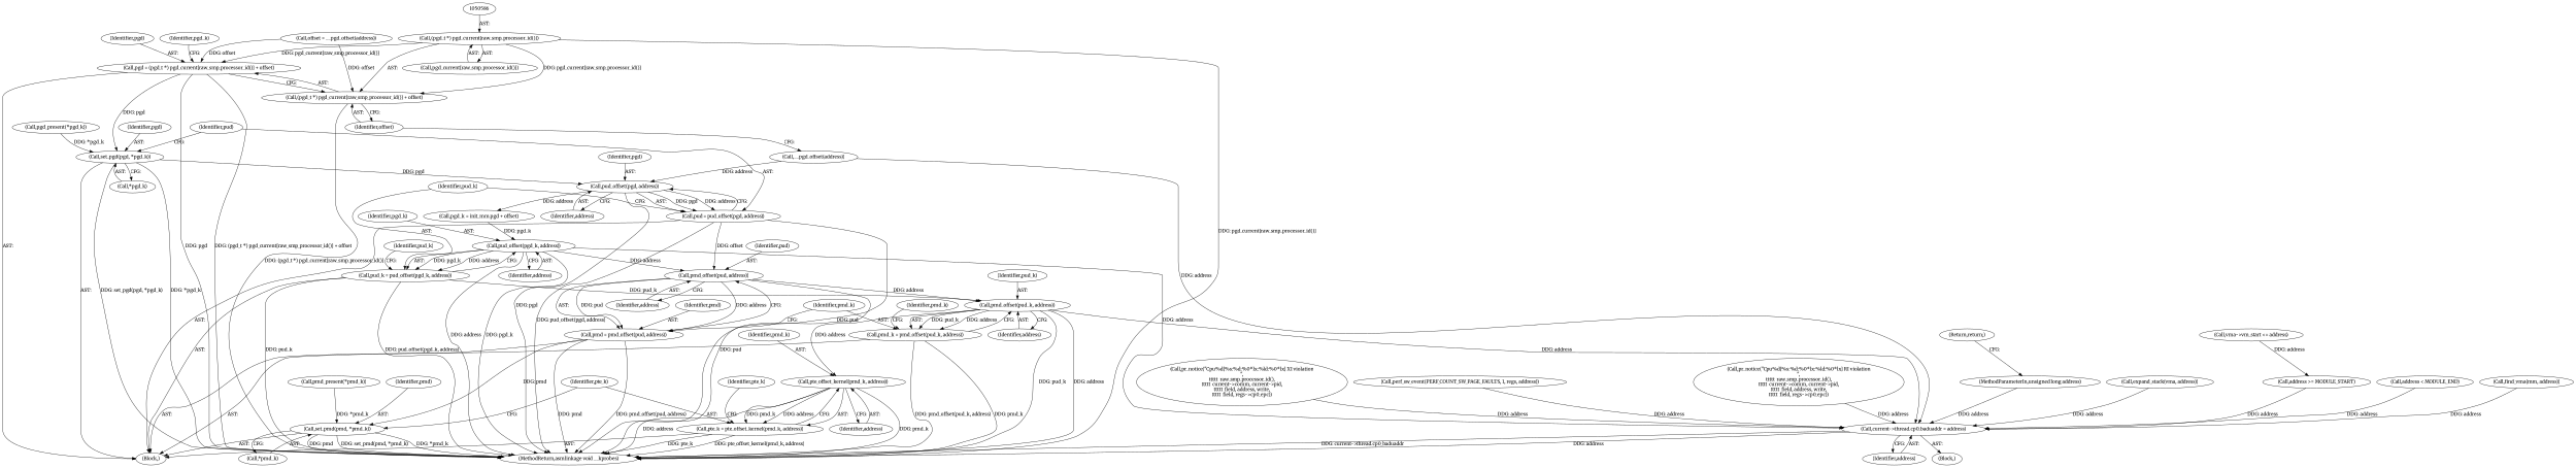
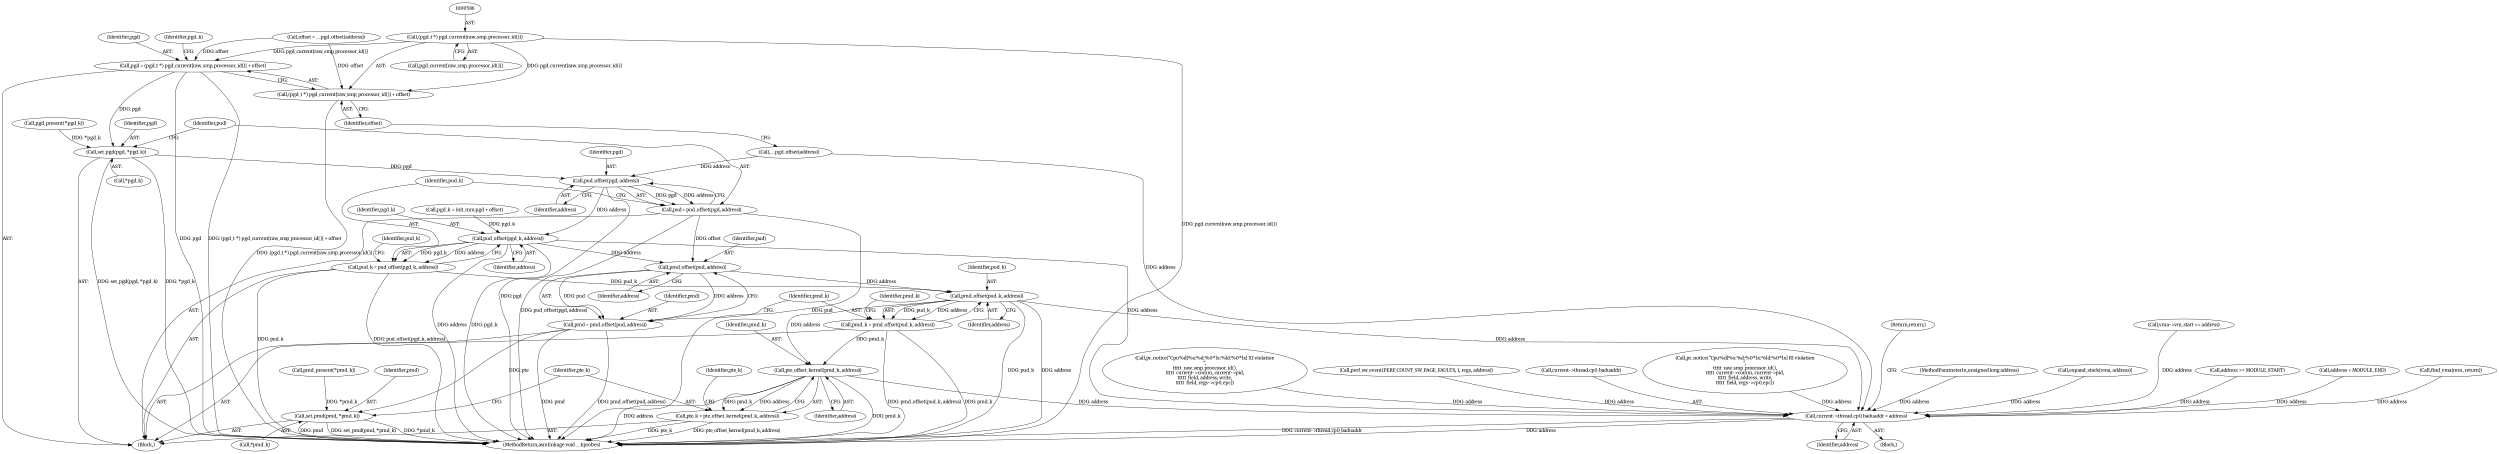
  digraph {
    fontname=Merriweather
    node [fontname=Merriweather]
    edge [fontname=Merriweather]
    n1 [label="(Call,(pgd_t *) pgd_current[raw_smp_processor_id()])"]
    n2 [label="(Call,pgd = (pgd_t *) pgd_current[raw_smp_processor_id()] + offset)"]
    n3 [label="(Call,(pgd_t *) pgd_current[raw_smp_processor_id()] + offset)"]
    n4 [label="(MethodReturn,asmlinkage void __kprobes)"]
    n5 [label="(Call,pgd_current[raw_smp_processor_id()])"]
    n6 [label="(Call,set_pgd(pgd, *pgd_k))"]
    n7 [label="(Block,)"]
    n8 [label="(Identifier,offset)"]
    n9 [label="(Call,pud_offset(pgd, address))"]
    n10 [label="(Call,*pgd_k)"]
    n11 [label="(Call,pud = pud_offset(pgd, address))"]
    n12 [label="(Call,pud_offset(pgd_k, address))"]
    n13 [label="(Identifier,address)"]
    n14 [label="(Call,pmd_offset(pud, address))"]
    n15 [label="(Call,current->thread.cp0_baduaddr = address)"]
    n16 [label="(Call,pud_k = pud_offset(pgd_k, address))"]
    n17 [label="(Identifier,address)"]
    n18 [label="(Call,pmd = pmd_offset(pud, address))"]
    n19 [label="(Call,pmd_offset(pud_k, address))"]
    n20 [label="(Identifier,address)"]
    n21 [label="(Call,set_pmd(pmd, *pmd_k))"]
    n22 [label="(Call,pmd_k = pmd_offset(pud_k, address))"]
    n23 [label="(Call,pte_offset_kernel(pmd_k, address))"]
    n24 [label="(Identifier,address)"]
    n25 [label="(Call,*pmd_k)"]
    n26 [label="(Identifier,address)"]
    n27 [label="(Block,)"]
    n28 [label="(Call,pte_k = pte_offset_kernel(pmd_k, address))"]
    n29 [label="(Identifier,address)"]
    n30 [label="(Call,__pgd_offset(address))"]
    n31 [label="(Identifier,pmd)"]
    n32 [label="(Identifier,pud)"]
    n33 [label="(MethodParameterIn,unsigned long address)"]
    n34 [label="(Call,expand_stack(vma, address))"]
    n35 [label="(Identifier,pgd)"]
    n36 [label="(Identifier,pud_k)"]
    n37 [label="(Identifier,pud_k)"]
    n38 [label="(Identifier,pud)"]
    n39 [label="(Call,pgd_k = init_mm.pgd + offset)"]
    n40 [label="(Identifier,pmd_k)"]
    n41 [label="(Call,offset = __pgd_offset(address))"]
    n42 [label="(Call,pmd_present(*pmd_k))"]
    n43 [label="(Identifier,pmd_k)"]
    n44 [label="(Identifier,pte_k)"]
    n45 [label="(Identifier,pud_k)"]
    n46 [label="(Call,vma->vm_start <= address)"]
    n47 [label="(Identifier,pmd_k)"]
    n48 [label="(Call,address < MODULE_END)"]
    n49 [label="(Identifier,pgd)"]
-   n50 [label="(Call,find_vma(mm, address))"]
+   n50 [label="(Call,find_vma(mm, return))"]
    n51 [label="(Identifier,pte_k)"]
    n52 [label="(Return,return;)"]
    n53 [label="(Identifier,pgd_k)"]
    n54 [label="(Identifier,pgd)"]
    n55 [label="(Call,pr_notice(\"Cpu%d[%s:%d:%0*lx:%ld:%0*lx] XI violation\n\",\n\t\t\t\t\t  raw_smp_processor_id(),\n\t\t\t\t\t  current->comm, current->pid,\n\t\t\t\t\t  field, address, write,\n\t\t\t\t\t  field, regs->cp0_epc))"]
    n56 [label="(Identifier,pgd_k)"]
    n57 [label="(Call,perf_sw_event(PERF_COUNT_SW_PAGE_FAULTS, 1, regs, address))"]
+   n58 [label="(Call,current->thread.cp0_baduaddr)"]
    n59 [label="(Identifier,pmd)"]
    n60 [label="(Call,pr_notice(\"Cpu%d[%s:%d:%0*lx:%ld:%0*lx] RI violation\n\",\n\t\t\t\t\t  raw_smp_processor_id(),\n\t\t\t\t\t  current->comm, current->pid,\n\t\t\t\t\t  field, address, write,\n\t\t\t\t\t  field, regs->cp0_epc))"]
    n61 [label="(Call,pgd_present(*pgd_k))"]
    n62 [label="(Call,address >= MODULE_START)"]
-   1000586 [label=1050586]
+   1000586
    n1 -> n2 [label="DDG: pgd_current[raw_smp_processor_id()]"]
    n1 -> n3 [label="AST: "]
    n1 -> n3 [label="DDG: pgd_current[raw_smp_processor_id()]"]
    n1 -> n4 [label="DDG: pgd_current[raw_smp_processor_id()]"]
    n1 -> n5 [label="AST: "]
    n2 -> n3 [label="CFG: "]
    n2 -> n4 [label="DDG: pgd"]
    n2 -> n4 [label="DDG: (pgd_t *) pgd_current[raw_smp_processor_id()] + offset"]
    n2 -> n6 [label="DDG: pgd"]
    n2 -> n7 [label="AST: "]
    n3 -> n2 [label="AST: "]
    n3 -> n4 [label="DDG: (pgd_t *) pgd_current[raw_smp_processor_id()]"]
    n3 -> n8 [label="CFG: "]
-   n5 -> n1 [label="AST: "]
+   n5 -> n1 [label="CFG: "]
    n6 -> n4 [label="DDG: set_pgd(pgd, *pgd_k)"]
    n6 -> n4 [label="DDG: *pgd_k"]
    n6 -> n7 [label="AST: "]
    n6 -> n9 [label="DDG: pgd"]
-   n6 -> n10 [label="CFG: "]
    n8 -> n3 [label="AST: "]
    n8 -> n30 [label="CFG: "]
    n9 -> n4 [label="DDG: pgd"]
    n9 -> n11 [label="AST: "]
    n9 -> n11 [label="DDG: pgd"]
    n9 -> n11 [label="DDG: address"]
-   n9 -> n39 [label="DDG: address"]
+   n9 -> n12 [label="DDG: address"]
    n9 -> n13 [label="CFG: "]
    n10 -> n6 [label="AST: "]
    n11 -> n4 [label="DDG: pud_offset(pgd, address)"]
    n11 -> n4 [label="DDG: pud"]
    n11 -> n7 [label="AST: "]
    n11 -> n9 [label="CFG: "]
    n11 -> n14 [label="DDG: offset"]
    n12 -> n4 [label="DDG: address"]
    n12 -> n4 [label="DDG: pgd_k"]
    n12 -> n14 [label="DDG: address"]
    n12 -> n15 [label="DDG: address"]
    n12 -> n16 [label="AST: "]
    n12 -> n16 [label="DDG: pgd_k"]
    n12 -> n16 [label="DDG: address"]
    n12 -> n17 [label="CFG: "]
    n13 -> n9 [label="AST: "]
-   n14 -> n4 [label="DDG: pud"]
    n14 -> n18 [label="AST: "]
    n14 -> n18 [label="DDG: pud"]
    n14 -> n18 [label="DDG: address"]
    n14 -> n19 [label="DDG: address"]
    n14 -> n20 [label="CFG: "]
    n15 -> n4 [label="DDG: current->thread.cp0_baduaddr"]
    n15 -> n4 [label="DDG: address"]
    n15 -> n26 [label="CFG: "]
    n15 -> n27 [label="AST: "]
    n16 -> n4 [label="DDG: pud_k"]
    n16 -> n4 [label="DDG: pud_offset(pgd_k, address)"]
    n16 -> n7 [label="AST: "]
    n16 -> n12 [label="CFG: "]
    n16 -> n19 [label="DDG: pud_k"]
    n17 -> n12 [label="AST: "]
    n18 -> n4 [label="DDG: pmd_offset(pud, address)"]
    n18 -> n4 [label="DDG: pmd"]
    n18 -> n7 [label="AST: "]
    n18 -> n14 [label="CFG: "]
-   n18 -> n21 [label="DDG: pmd"]
+   n18 -> n21 [label="DDG: pte"]
    n19 -> n4 [label="DDG: pud_k"]
    n19 -> n4 [label="DDG: address"]
    n19 -> n15 [label="DDG: address"]
    n19 -> n22 [label="AST: "]
    n19 -> n22 [label="DDG: pud_k"]
    n19 -> n22 [label="DDG: address"]
    n19 -> n23 [label="DDG: address"]
    n19 -> n24 [label="CFG: "]
    n20 -> n14 [label="AST: "]
    n21 -> n4 [label="DDG: pmd"]
    n21 -> n4 [label="DDG: set_pmd(pmd, *pmd_k)"]
    n21 -> n4 [label="DDG: *pmd_k"]
    n21 -> n7 [label="AST: "]
-   n21 -> n25 [label="CFG: "]
    n22 -> n4 [label="DDG: pmd_k"]
    n22 -> n4 [label="DDG: pmd_offset(pud_k, address)"]
    n22 -> n7 [label="AST: "]
    n22 -> n19 [label="CFG: "]
+   n22 -> n23 [label="DDG: pmd_k"]
    n23 -> n4 [label="DDG: pmd_k"]
    n23 -> n4 [label="DDG: address"]
+   n23 -> n15 [label="DDG: address"]
    n23 -> n28 [label="AST: "]
    n23 -> n28 [label="DDG: pmd_k"]
    n23 -> n28 [label="DDG: address"]
    n23 -> n29 [label="CFG: "]
    n24 -> n19 [label="AST: "]
    n25 -> n21 [label="AST: "]
    n26 -> n15 [label="AST: "]
    n28 -> n4 [label="DDG: pte_offset_kernel(pmd_k, address)"]
    n28 -> n4 [label="DDG: pte_k"]
    n28 -> n7 [label="AST: "]
    n28 -> n23 [label="CFG: "]
    n29 -> n23 [label="AST: "]
    n30 -> n9 [label="DDG: address"]
    n30 -> n15 [label="DDG: address"]
    n31 -> n21 [label="AST: "]
    n32 -> n6 [label="CFG: "]
    n32 -> n11 [label="AST: "]
    n33 -> n15 [label="DDG: address"]
    n34 -> n15 [label="DDG: address"]
    n35 -> n2 [label="AST: "]
    n36 -> n16 [label="CFG: "]
    n37 -> n11 [label="CFG: "]
    n37 -> n16 [label="AST: "]
    n38 -> n14 [label="AST: "]
    n39 -> n12 [label="DDG: pgd_k"]
    n40 -> n18 [label="CFG: "]
    n40 -> n22 [label="AST: "]
    n41 -> n2 [label="DDG: offset"]
    n41 -> n3 [label="DDG: offset"]
    n42 -> n21 [label="DDG: *pmd_k"]
    n43 -> n23 [label="AST: "]
    n44 -> n21 [label="CFG: "]
    n44 -> n28 [label="AST: "]
    n45 -> n19 [label="AST: "]
-   n46 -> n62 [label="DDG: address"]
+   n46 -> n15 [label="DDG: address"]
    n47 -> n22 [label="CFG: "]
    n48 -> n15 [label="DDG: address"]
    n49 -> n6 [label="AST: "]
    n50 -> n15 [label="DDG: address"]
    n51 -> n28 [label="CFG: "]
-   n52 -> n33 [label="CFG: "]
+   n52 -> n15 [label="CFG: "]
    n53 -> n2 [label="CFG: "]
    n54 -> n9 [label="AST: "]
    n55 -> n15 [label="DDG: address"]
    n56 -> n12 [label="AST: "]
    n57 -> n15 [label="DDG: address"]
+   n58 -> n15 [label="AST: "]
    n59 -> n18 [label="AST: "]
    n60 -> n15 [label="DDG: address"]
    n61 -> n6 [label="DDG: *pgd_k"]
    n62 -> n15 [label="DDG: address"]
    1000586 -> n1 [label="AST: "]
  }
